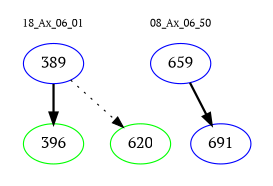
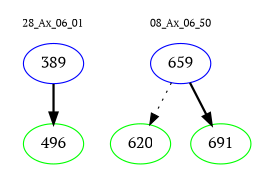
  digraph {
    fontname="PT Serif"
    node [color=blue fontname="PT Serif"]
    edge [color=black fontname="PT Serif" style=bold]
    n1 [label=389]
-   n2 [color=green label=396]
+   n2 [color=green label=496]
    n3 [label=659]
    n4 [color=green label=620]
-   n5 [label=691]
+   n5 [color=green label=691]
    subgraph cluster_1 {
      color=white
      fontsize=10
-     label="18_Ax_06_01"
+     label="28_Ax_06_01"
      n1
      n2
    }
    subgraph cluster_2 {
      color=white
      fontsize=10
      label="08_Ax_06_50"
      n3
      n4
      n5
    }
    n1 -> n2
-   n1 -> n4 [style=dotted]
+   n3 -> n4 [style=dotted]
    n3 -> n5
  }
